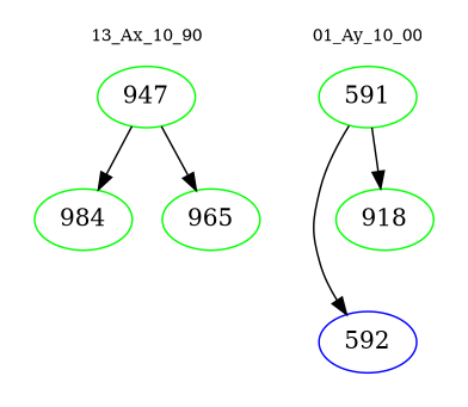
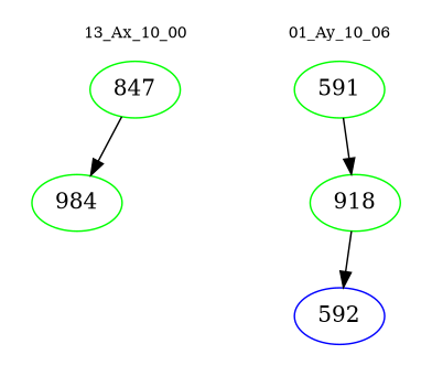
  digraph {
    node [color=green]
    edge [color=black]
-   n1 [label=947]
+   n1 [label=847]
    n2 [label=984]
-   n3 [label=965]
    n4 [label=591]
    n5 [color=blue label=592]
    n6 [label=918]
    subgraph cluster_1 {
      color=white
      fontsize=10
-     label="13_Ax_10_90"
+     label="13_Ax_10_00"
      n1
      n2
-     n3
    }
    subgraph cluster_2 {
      color=white
      fontsize=10
-     label="01_Ay_10_00"
+     label="01_Ay_10_06"
      n4
      n5
      n6
    }
    n1 -> n2
-   n1 -> n3
-   n4 -> n5
+   n6 -> n5
    n4 -> n6
  }
